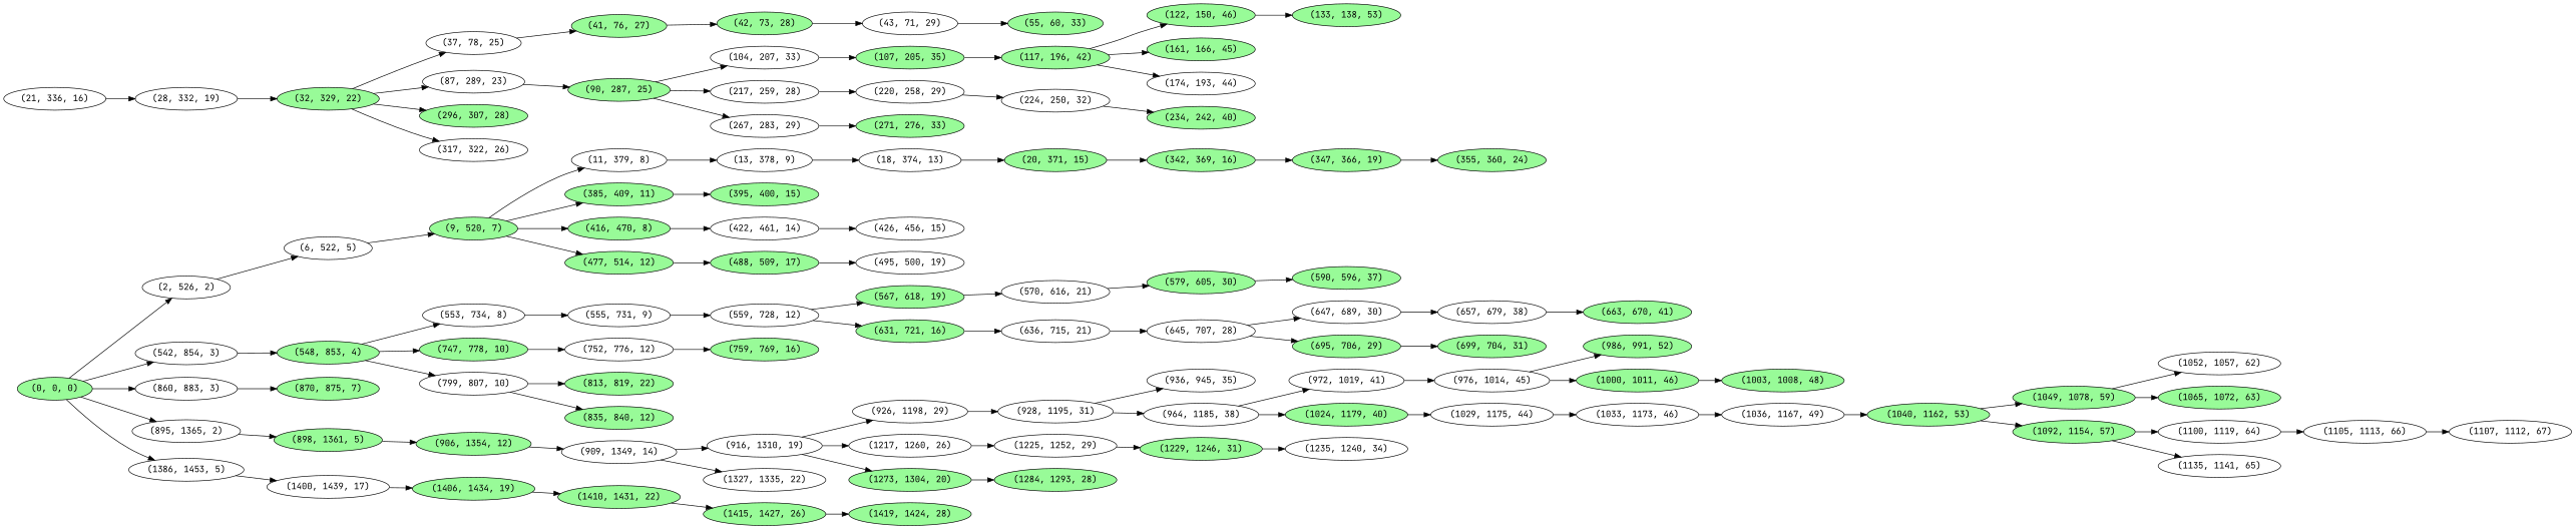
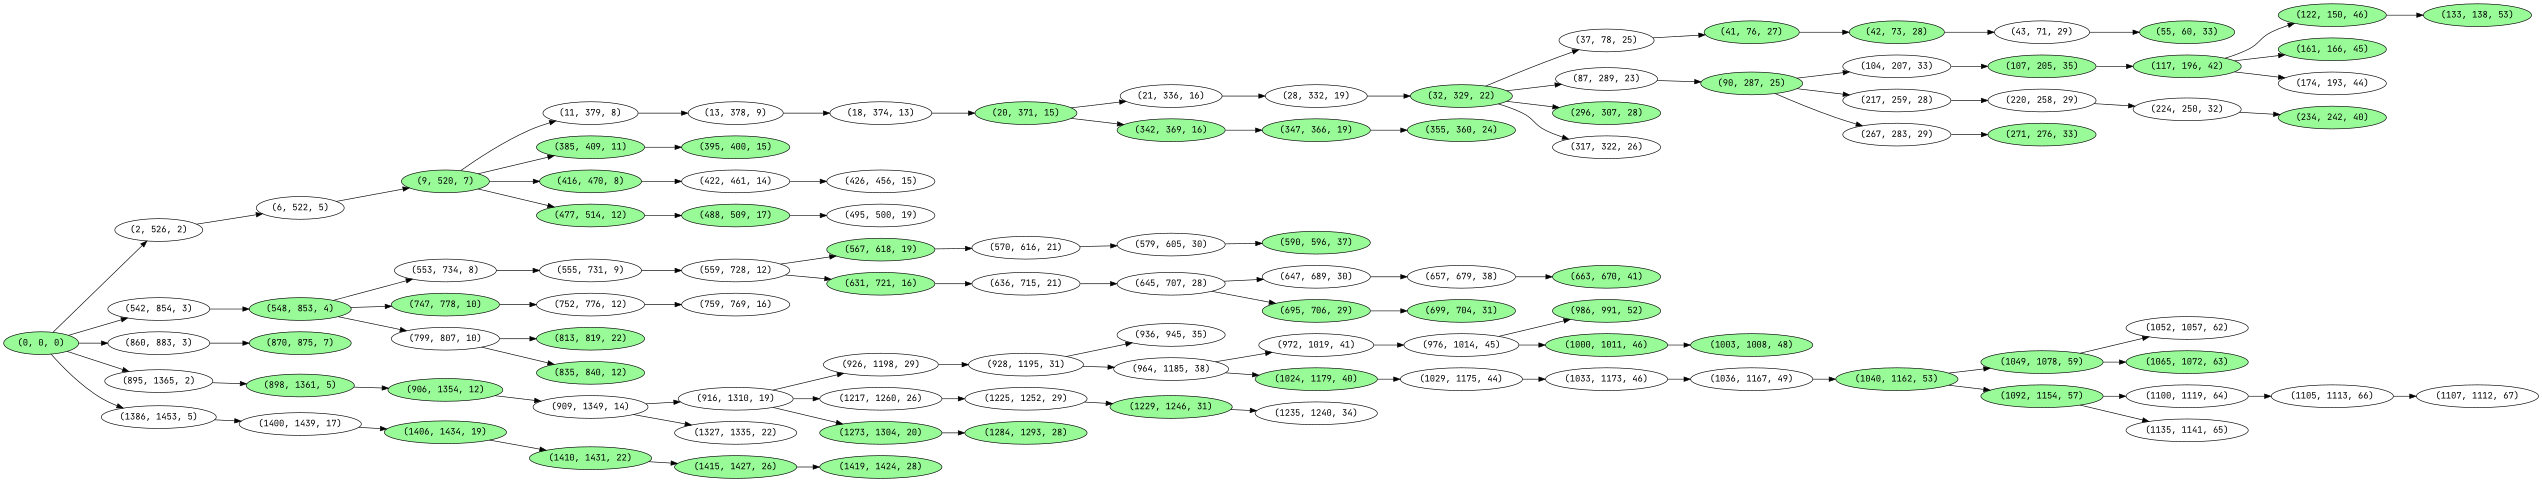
  digraph {
    fontname="JetBrains Mono"
    rankdir=LR
    node [fillcolor=white fontname="JetBrains Mono" style=filled]
    edge [fontname="JetBrains Mono"]
    "(0, 0, 0)" [fillcolor=palegreen]
    "(2, 526, 2)"
    "(542, 854, 3)"
    "(860, 883, 3)"
    "(895, 1365, 2)"
    "(1386, 1453, 5)"
    "(6, 522, 5)"
    "(548, 853, 4)" [fillcolor=palegreen]
    "(870, 875, 7)" [fillcolor=palegreen]
    "(898, 1361, 5)" [fillcolor=palegreen]
    "(1400, 1439, 17)"
    "(9, 520, 7)" [fillcolor=palegreen]
    "(11, 379, 8)"
    "(385, 409, 11)" [fillcolor=palegreen]
    "(416, 470, 8)" [fillcolor=palegreen]
    "(477, 514, 12)" [fillcolor=palegreen]
    "(13, 378, 9)"
    "(395, 400, 15)" [fillcolor=palegreen]
    "(422, 461, 14)"
    "(488, 509, 17)" [fillcolor=palegreen]
    "(18, 374, 13)"
    "(20, 371, 15)" [fillcolor=palegreen]
    "(21, 336, 16)"
    "(342, 369, 16)" [fillcolor=palegreen]
    "(28, 332, 19)"
    "(347, 366, 19)" [fillcolor=palegreen]
    "(32, 329, 22)" [fillcolor=palegreen]
    "(37, 78, 25)"
    "(87, 289, 23)"
    "(296, 307, 28)" [fillcolor=palegreen]
    "(317, 322, 26)"
    "(41, 76, 27)" [fillcolor=palegreen]
    "(90, 287, 25)" [fillcolor=palegreen]
    "(42, 73, 28)" [fillcolor=palegreen]
    "(43, 71, 29)"
    "(55, 60, 33)" [fillcolor=palegreen]
    "(104, 207, 33)"
    "(217, 259, 28)"
    "(267, 283, 29)"
    "(107, 205, 35)" [fillcolor=palegreen]
    "(220, 258, 29)"
    "(271, 276, 33)" [fillcolor=palegreen]
    "(117, 196, 42)" [fillcolor=palegreen]
    "(122, 150, 46)" [fillcolor=palegreen]
    "(161, 166, 45)" [fillcolor=palegreen]
    "(174, 193, 44)"
    "(133, 138, 53)" [fillcolor=palegreen]
    "(224, 250, 32)"
    "(234, 242, 40)" [fillcolor=palegreen]
    "(355, 360, 24)" [fillcolor=palegreen]
    "(426, 456, 15)"
    "(495, 500, 19)"
    "(553, 734, 8)"
    "(747, 778, 10)" [fillcolor=palegreen]
    n55 [label="(799, 807, 10)"]
    "(555, 731, 9)"
    "(752, 776, 12)"
    "(813, 819, 22)" [fillcolor=palegreen]
    "(835, 840, 12)" [fillcolor=palegreen]
    "(559, 728, 12)"
    "(567, 618, 19)" [fillcolor=palegreen]
    "(631, 721, 16)" [fillcolor=palegreen]
    "(570, 616, 21)"
    "(636, 715, 21)"
-   "(579, 605, 30)" [fillcolor=palegreen]
+   "(579, 605, 30)"
    "(590, 596, 37)" [fillcolor=palegreen]
    "(645, 707, 28)"
    "(647, 689, 30)"
    "(695, 706, 29)" [fillcolor=palegreen]
    "(657, 679, 38)"
    "(699, 704, 31)" [fillcolor=palegreen]
    "(663, 670, 41)" [fillcolor=palegreen]
-   "(759, 769, 16)" [fillcolor=palegreen]
+   "(759, 769, 16)"
    "(906, 1354, 12)" [fillcolor=palegreen]
    "(909, 1349, 14)"
    "(916, 1310, 19)"
    "(1327, 1335, 22)"
    "(926, 1198, 29)"
    "(1217, 1260, 26)"
    "(1273, 1304, 20)" [fillcolor=palegreen]
    "(928, 1195, 31)"
    "(1225, 1252, 29)"
    "(1284, 1293, 28)" [fillcolor=palegreen]
    "(936, 945, 35)"
    "(964, 1185, 38)"
    "(972, 1019, 41)"
    "(1024, 1179, 40)" [fillcolor=palegreen]
    "(976, 1014, 45)"
    "(1029, 1175, 44)"
    "(986, 991, 52)" [fillcolor=palegreen]
    "(1000, 1011, 46)" [fillcolor=palegreen]
    "(1003, 1008, 48)" [fillcolor=palegreen]
    "(1033, 1173, 46)"
    "(1036, 1167, 49)"
    "(1040, 1162, 53)" [fillcolor=palegreen]
    "(1049, 1078, 59)" [fillcolor=palegreen]
    "(1092, 1154, 57)" [fillcolor=palegreen]
    "(1052, 1057, 62)"
    "(1065, 1072, 63)" [fillcolor=palegreen]
    "(1100, 1119, 64)"
    "(1135, 1141, 65)"
    "(1105, 1113, 66)"
    "(1107, 1112, 67)"
    "(1229, 1246, 31)" [fillcolor=palegreen]
    "(1235, 1240, 34)"
    "(1406, 1434, 19)" [fillcolor=palegreen]
    "(1410, 1431, 22)" [fillcolor=palegreen]
    "(1415, 1427, 26)" [fillcolor=palegreen]
    "(1419, 1424, 28)" [fillcolor=palegreen]
    "(0, 0, 0)" -> "(2, 526, 2)"
    "(0, 0, 0)" -> "(542, 854, 3)"
    "(0, 0, 0)" -> "(860, 883, 3)"
    "(0, 0, 0)" -> "(895, 1365, 2)"
    "(0, 0, 0)" -> "(1386, 1453, 5)"
    "(2, 526, 2)" -> "(6, 522, 5)"
    "(542, 854, 3)" -> "(548, 853, 4)"
    "(860, 883, 3)" -> "(870, 875, 7)"
    "(895, 1365, 2)" -> "(898, 1361, 5)"
    "(1386, 1453, 5)" -> "(1400, 1439, 17)"
    "(6, 522, 5)" -> "(9, 520, 7)"
    "(548, 853, 4)" -> "(553, 734, 8)"
    "(548, 853, 4)" -> "(747, 778, 10)"
    "(548, 853, 4)" -> n55
    "(898, 1361, 5)" -> "(906, 1354, 12)"
    "(1400, 1439, 17)" -> "(1406, 1434, 19)"
    "(9, 520, 7)" -> "(11, 379, 8)"
    "(9, 520, 7)" -> "(385, 409, 11)"
    "(9, 520, 7)" -> "(416, 470, 8)"
    "(9, 520, 7)" -> "(477, 514, 12)"
    "(11, 379, 8)" -> "(13, 378, 9)"
    "(385, 409, 11)" -> "(395, 400, 15)"
    "(416, 470, 8)" -> "(422, 461, 14)"
    "(477, 514, 12)" -> "(488, 509, 17)"
    "(13, 378, 9)" -> "(18, 374, 13)"
    "(422, 461, 14)" -> "(426, 456, 15)"
    "(488, 509, 17)" -> "(495, 500, 19)"
    "(18, 374, 13)" -> "(20, 371, 15)"
+   "(20, 371, 15)" -> "(21, 336, 16)"
    "(20, 371, 15)" -> "(342, 369, 16)"
    "(21, 336, 16)" -> "(28, 332, 19)"
    "(342, 369, 16)" -> "(347, 366, 19)"
    "(28, 332, 19)" -> "(32, 329, 22)"
    "(347, 366, 19)" -> "(355, 360, 24)"
    "(32, 329, 22)" -> "(37, 78, 25)"
    "(32, 329, 22)" -> "(87, 289, 23)"
    "(32, 329, 22)" -> "(296, 307, 28)"
    "(32, 329, 22)" -> "(317, 322, 26)"
    "(37, 78, 25)" -> "(41, 76, 27)"
    "(87, 289, 23)" -> "(90, 287, 25)"
    "(41, 76, 27)" -> "(42, 73, 28)"
    "(90, 287, 25)" -> "(104, 207, 33)"
    "(90, 287, 25)" -> "(217, 259, 28)"
    "(90, 287, 25)" -> "(267, 283, 29)"
    "(42, 73, 28)" -> "(43, 71, 29)"
    "(43, 71, 29)" -> "(55, 60, 33)"
    "(104, 207, 33)" -> "(107, 205, 35)"
    "(217, 259, 28)" -> "(220, 258, 29)"
    "(267, 283, 29)" -> "(271, 276, 33)"
    "(107, 205, 35)" -> "(117, 196, 42)"
    "(220, 258, 29)" -> "(224, 250, 32)"
    "(117, 196, 42)" -> "(122, 150, 46)"
    "(117, 196, 42)" -> "(161, 166, 45)"
    "(117, 196, 42)" -> "(174, 193, 44)"
    "(122, 150, 46)" -> "(133, 138, 53)"
    "(224, 250, 32)" -> "(234, 242, 40)"
    "(553, 734, 8)" -> "(555, 731, 9)"
    "(747, 778, 10)" -> "(752, 776, 12)"
    n55 -> "(813, 819, 22)"
    n55 -> "(835, 840, 12)"
    "(555, 731, 9)" -> "(559, 728, 12)"
    "(752, 776, 12)" -> "(759, 769, 16)"
    "(559, 728, 12)" -> "(567, 618, 19)"
    "(559, 728, 12)" -> "(631, 721, 16)"
    "(567, 618, 19)" -> "(570, 616, 21)"
    "(631, 721, 16)" -> "(636, 715, 21)"
    "(570, 616, 21)" -> "(579, 605, 30)"
    "(636, 715, 21)" -> "(645, 707, 28)"
    "(579, 605, 30)" -> "(590, 596, 37)"
    "(645, 707, 28)" -> "(647, 689, 30)"
    "(645, 707, 28)" -> "(695, 706, 29)"
    "(647, 689, 30)" -> "(657, 679, 38)"
    "(695, 706, 29)" -> "(699, 704, 31)"
    "(657, 679, 38)" -> "(663, 670, 41)"
    "(906, 1354, 12)" -> "(909, 1349, 14)"
    "(909, 1349, 14)" -> "(916, 1310, 19)"
    "(909, 1349, 14)" -> "(1327, 1335, 22)"
    "(916, 1310, 19)" -> "(926, 1198, 29)"
    "(916, 1310, 19)" -> "(1217, 1260, 26)"
    "(916, 1310, 19)" -> "(1273, 1304, 20)"
    "(926, 1198, 29)" -> "(928, 1195, 31)"
    "(1217, 1260, 26)" -> "(1225, 1252, 29)"
    "(1273, 1304, 20)" -> "(1284, 1293, 28)"
    "(928, 1195, 31)" -> "(936, 945, 35)"
    "(928, 1195, 31)" -> "(964, 1185, 38)"
    "(1225, 1252, 29)" -> "(1229, 1246, 31)"
    "(964, 1185, 38)" -> "(972, 1019, 41)"
    "(964, 1185, 38)" -> "(1024, 1179, 40)"
    "(972, 1019, 41)" -> "(976, 1014, 45)"
    "(1024, 1179, 40)" -> "(1029, 1175, 44)"
    "(976, 1014, 45)" -> "(986, 991, 52)"
    "(976, 1014, 45)" -> "(1000, 1011, 46)"
    "(1029, 1175, 44)" -> "(1033, 1173, 46)"
    "(1000, 1011, 46)" -> "(1003, 1008, 48)"
    "(1033, 1173, 46)" -> "(1036, 1167, 49)"
    "(1036, 1167, 49)" -> "(1040, 1162, 53)"
    "(1040, 1162, 53)" -> "(1049, 1078, 59)"
    "(1040, 1162, 53)" -> "(1092, 1154, 57)"
    "(1049, 1078, 59)" -> "(1052, 1057, 62)"
    "(1049, 1078, 59)" -> "(1065, 1072, 63)"
    "(1092, 1154, 57)" -> "(1100, 1119, 64)"
    "(1092, 1154, 57)" -> "(1135, 1141, 65)"
    "(1100, 1119, 64)" -> "(1105, 1113, 66)"
    "(1105, 1113, 66)" -> "(1107, 1112, 67)"
    "(1229, 1246, 31)" -> "(1235, 1240, 34)"
    "(1406, 1434, 19)" -> "(1410, 1431, 22)"
    "(1410, 1431, 22)" -> "(1415, 1427, 26)"
    "(1415, 1427, 26)" -> "(1419, 1424, 28)"
  }
